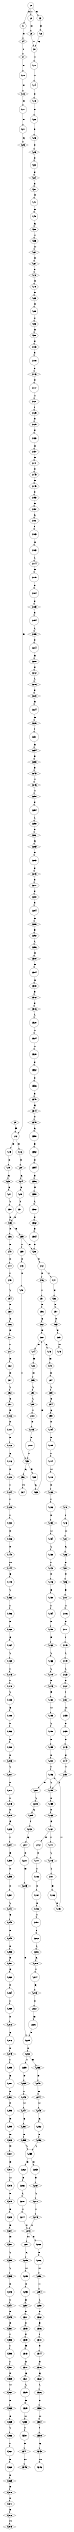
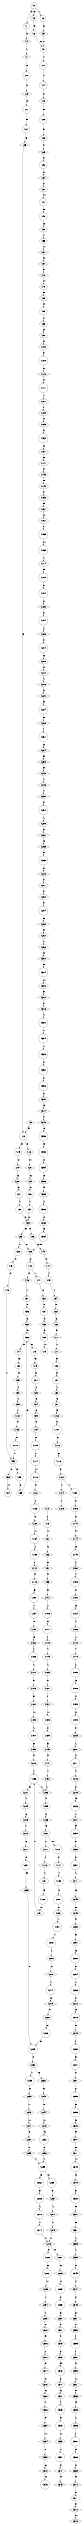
  strict digraph {
    node [shape=circle]
    S1 [shape=hexagon]
    S0
    S2
    S3 [shape=hexagon]
    S4 [shape=diamond]
    S5 [shape=diamond]
    S6
    S7 [shape=diamond]
    S8
    S10
    S11
    S9 [shape=diamond]
    S12
    S13 [shape=diamond]
    S14
    S15
    S16 [shape=hexagon]
    S17
    S18 [shape=hexagon]
    S19 [shape=hexagon]
    S20 [shape=diamond]
    S21
    S22
    S23 [shape=diamond]
    S24 [shape=diamond]
    S25 [shape=diamond]
    S26 [shape=hexagon]
    S27
    S28
    S29 [shape=diamond]
    S30
    S31
    S32
    S33 [shape=diamond]
    S34 [shape=diamond]
    S35 [shape=diamond]
    S36 [shape=hexagon]
    S37 [shape=hexagon]
    S38 [shape=hexagon]
    S39
    S40 [shape=hexagon]
    S41
    S42
    S43
    S44 [shape=hexagon]
    S45
    S46 [shape=diamond]
    S47
    S48
    S49
    S50 [shape=hexagon]
    S51 [shape=hexagon]
    S52 [shape=hexagon]
    S53 [shape=hexagon]
    S54 [shape=hexagon]
    S55 [shape=hexagon]
    S56
    S57
    S58 [shape=diamond]
    S59
    S60 [shape=hexagon]
    S61 [shape=diamond]
    S62 [shape=diamond]
    S63 [shape=diamond]
    S64
    S65 [shape=hexagon]
    S66 [shape=hexagon]
    S67 [shape=diamond]
    S68
    S69
    S71 [shape=diamond]
    S72 [shape=diamond]
    S73
    S74 [shape=hexagon]
    S75
    S70 [shape=diamond]
    S76
    S77 [shape=diamond]
    S78 [shape=hexagon]
    S79 [shape=hexagon]
    S80 [shape=hexagon]
    S81 [shape=diamond]
    S82
    S83 [shape=hexagon]
    S84
    S85 [shape=diamond]
    S86 [shape=diamond]
    S87
    S88
    S89 [shape=diamond]
    S90 [shape=diamond]
    S91 [shape=diamond]
    S92 [shape=diamond]
    S93 [shape=hexagon]
    S94 [shape=hexagon]
    S95 [shape=diamond]
    S96 [shape=diamond]
    S97 [shape=hexagon]
    S98 [shape=hexagon]
    S99 [shape=hexagon]
    S100 [shape=hexagon]
    S101 [shape=diamond]
    S102 [shape=diamond]
    S103 [shape=hexagon]
    S104 [shape=hexagon]
    S105 [shape=diamond]
    S106
    S107
    S108
    S109
    S110
    S111
    S112 [shape=hexagon]
    S113 [shape=diamond]
    S114
    S115 [shape=hexagon]
    S116
    S117
    S118
    S119 [shape=hexagon]
    S120 [shape=hexagon]
    S121 [shape=hexagon]
    S122 [shape=diamond]
    S123 [shape=hexagon]
    S124 [shape=diamond]
    S125 [shape=hexagon]
    S126
    S127 [shape=hexagon]
    S128 [shape=diamond]
    S129 [shape=hexagon]
    S130 [shape=diamond]
    S131 [shape=diamond]
    S132
    S133
    S134
    S135
    S136 [shape=hexagon]
    S137 [shape=hexagon]
    S138
    S139
    S140 [shape=hexagon]
    S141 [shape=hexagon]
    S142 [shape=hexagon]
    S143 [shape=hexagon]
    S144 [shape=diamond]
    S145 [shape=hexagon]
    S146 [shape=hexagon]
    S147 [shape=hexagon]
    S148
    S149 [shape=hexagon]
    S150
    S151 [shape=diamond]
    S152 [shape=diamond]
    S153 [shape=hexagon]
    S154
    S155 [shape=diamond]
    S156
    S157 [shape=hexagon]
    S158 [shape=hexagon]
    S159 [shape=hexagon]
    S160 [shape=hexagon]
    S161 [shape=hexagon]
    S162 [shape=diamond]
    S163 [shape=diamond]
    S164
    S165
    S166
    S167 [shape=hexagon]
    S168 [shape=hexagon]
    S169
    S170 [shape=diamond]
    S171 [shape=hexagon]
    S172
    S173 [shape=diamond]
    S174 [shape=hexagon]
    S175 [shape=diamond]
    S176 [shape=diamond]
    S177 [shape=hexagon]
    S178 [shape=hexagon]
    S179
    S180 [shape=hexagon]
    S181 [shape=hexagon]
    S182
    S183
    S184
    S185 [shape=hexagon]
    S186
    S187
    S188
    S189 [shape=diamond]
    S190
    S191 [shape=hexagon]
    S192 [shape=hexagon]
    S193
    S194
    S195 [shape=hexagon]
    S196
    S197
    S198
    S199 [shape=diamond]
    S200 [shape=hexagon]
    S201 [shape=hexagon]
    S202
    S203 [shape=diamond]
    S204
    S205 [shape=hexagon]
    S206 [shape=hexagon]
    S207 [shape=diamond]
    S208 [shape=hexagon]
    S209 [shape=hexagon]
    S210 [shape=diamond]
    S211
    S212 [shape=hexagon]
    S213 [shape=hexagon]
    S214
    S215 [shape=hexagon]
    S216 [shape=diamond]
    S217 [shape=hexagon]
    S218 [shape=diamond]
    S219 [shape=diamond]
    S220 [shape=diamond]
    S221
    S222 [shape=hexagon]
    S223
    S224
    S225 [shape=diamond]
    S226
    S227 [shape=diamond]
    S228 [shape=diamond]
    S229
    S230
    S231
    S232 [shape=hexagon]
    S233 [shape=hexagon]
    S234 [shape=diamond]
    S235
    S236 [shape=diamond]
    S237
    S238 [shape=diamond]
    S239 [shape=diamond]
    S240 [shape=hexagon]
    S241 [shape=diamond]
    S242 [shape=diamond]
    S243 [shape=hexagon]
    S244 [shape=diamond]
    S245 [shape=hexagon]
    S246 [shape=diamond]
    S247 [shape=diamond]
    S248 [shape=diamond]
    S249 [shape=hexagon]
    S250 [shape=diamond]
    S251 [shape=diamond]
    S252
    S253 [shape=hexagon]
    S254
    S255 [shape=diamond]
    S256 [shape=diamond]
    S257 [shape=hexagon]
    S258 [shape=hexagon]
    S259
    S260
    S261 [shape=diamond]
    S262
    S263
    S264
    S265 [shape=diamond]
    S266
    S267 [shape=diamond]
    S268
    S269
    S270
    S271 [shape=diamond]
    S272 [shape=diamond]
    S273 [shape=diamond]
    S274
    S275 [shape=diamond]
    S276
    S277 [shape=hexagon]
    S278 [shape=diamond]
    S279 [shape=diamond]
    S280 [shape=hexagon]
    S281 [shape=hexagon]
    S282
    S283
    S284
    S285 [shape=diamond]
    S286
    S287
    S288 [shape=diamond]
    S289
    S290 [shape=diamond]
    S291 [shape=diamond]
    S292 [shape=hexagon]
    S293
    S294 [shape=diamond]
    S295
    S296 [shape=hexagon]
    S297 [shape=diamond]
    S298 [shape=hexagon]
    S299
    S300 [shape=diamond]
    S301 [shape=hexagon]
    S302 [shape=hexagon]
    S303 [shape=hexagon]
    S304
    S305 [shape=hexagon]
    S306 [shape=hexagon]
    S307 [shape=hexagon]
    S308 [shape=hexagon]
    S309 [shape=hexagon]
    S310 [shape=hexagon]
    S311 [shape=hexagon]
    S312 [shape=diamond]
    S313
    S314 [shape=hexagon]
    S315
    S316 [shape=diamond]
    S317 [shape=hexagon]
    S318 [shape=diamond]
    S319 [shape=hexagon]
    S320
    S321 [shape=hexagon]
    S322 [shape=hexagon]
    S323
    S324
    S325
    S326 [shape=hexagon]
    S327 [shape=diamond]
    S328
    S329
    S330 [shape=diamond]
    S331 [shape=hexagon]
    S332
    S333 [shape=hexagon]
    S334 [shape=diamond]
    S335 [shape=diamond]
    S336
    S337
    S338 [shape=diamond]
    S339 [shape=diamond]
    S340 [shape=hexagon]
    S341 [shape=diamond]
    S342 [shape=diamond]
    S343
    S344 [shape=diamond]
    S345 [shape=diamond]
    S346
    S347 [shape=diamond]
    S348 [shape=diamond]
    S349 [shape=diamond]
    S350
    S351 [shape=diamond]
    S352
    S353 [shape=hexagon]
    S354
    S355
    S356 [shape=hexagon]
    S357 [shape=hexagon]
    S358 [shape=hexagon]
    S359 [shape=hexagon]
    S360
    S361 [shape=diamond]
    S362 [shape=hexagon]
    S363 [shape=diamond]
    S364
    S365 [shape=hexagon]
    S366 [shape=hexagon]
    S367
    S368
    S369 [shape=diamond]
    S370 [shape=diamond]
    S371 [shape=hexagon]
    S372 [shape=diamond]
    S373 [shape=diamond]
    S1 -> S4 [label=A]
    S0 -> S1 [label=A]
    S0 -> S2 [label=V]
    S0 -> S3 [label=N]
    S2 -> S5 [label=K]
    S3 -> S6 [label=R]
    S4 -> S7 [label=I]
    S5 -> S8 [label=V]
    S6 -> S8 [label=G]
    S7 -> S10 [label=L]
    S8 -> S11 [label=V]
    S10 -> S13 [label=A]
    S11 -> S14 [label=V]
    S9 -> S12 [label=E]
    S12 -> S15 [label=R]
    S12 -> S16 [label=Q]
    S13 -> S17 [label=N]
    S14 -> S18 [label=L]
    S15 -> S19 [label=L]
    S16 -> S20 [label=M]
    S17 -> S21 [label=R]
    S18 -> S22 [label=D]
    S19 -> S23 [label=G]
    S20 -> S24 [label=G]
    S21 -> S25 [label=G]
    S22 -> S26 [label=P]
    S23 -> S27 [label=C]
    S24 -> S28 [label=C]
    S25 -> S12 [label=E]
    S26 -> S29 [label=L]
    S27 -> S30 [label=S]
    S28 -> S31 [label=S]
    S29 -> S32 [label=L]
    S30 -> S33 [label=L]
    S31 -> S33 [label=L]
    S32 -> S34 [label=T]
    S33 -> S35 [label=F]
    S33 -> S36 [label=L]
    S34 -> S37 [label=L]
    S35 -> S38 [label=F]
    S35 -> S39 [label=V]
    S36 -> S40 [label=F]
    S37 -> S41 [label=M]
    S38 -> S42 [label=L]
    S39 -> S43 [label=L]
    S40 -> S44 [label=L]
    S41 -> S45 [label=N]
    S42 -> S46 [label=A]
    S42 -> S47 [label=V]
    S43 -> S48 [label=L]
    S44 -> S49 [label=V]
    S45 -> S50 [label=G]
    S46 -> S51 [label=V]
    S47 -> S52 [label=T]
    S48 -> S53 [label=V]
    S49 -> S54 [label=S]
    S50 -> S55 [label=V]
    S51 -> S56 [label=F]
    S52 -> S57 [label=L]
    S53 -> S58 [label=C]
    S53 -> S59 [label=F]
    S54 -> S60 [label=F]
    S55 -> S61 [label=W]
    S56 -> S62 [label=C]
    S57 -> S63 [label=L]
    S58 -> S64 [label=M]
    S59 -> S65 [label=C]
    S60 -> S66 [label=C]
    S61 -> S67 [label=K]
    S62 -> S68 [label=R]
    S63 -> S69 [label=T]
    S65 -> S68 [label=R]
    S66 -> S71 [label=R]
    S67 -> S72 [label=L]
    S68 -> S73 [label=G]
    S68 -> S74 [label=A]
    S69 -> S75 [label=W]
    S71 -> S77 [label=V]
    S72 -> S78 [label=M]
    S73 -> S79 [label=H]
    S74 -> S80 [label=H]
    S70 -> S76 [label=I]
    S76 -> S81 [label=W]
    S77 -> S82 [label=R]
    S78 -> S83 [label=E]
    S79 -> S84 [label=K]
    S80 -> S85 [label=K]
    S81 -> S86 [label=C]
    S82 -> S87 [label=K]
    S83 -> S88 [label=K]
    S84 -> S89 [label=S]
    S85 -> S90 [label=S]
    S86 -> S91 [label=T]
    S87 -> S92 [label=S]
    S88 -> S93 [label=Y]
    S89 -> S94 [label=C]
    S90 -> S95 [label=S]
    S91 -> S96 [label=A]
    S92 -> S97 [label=C]
    S93 -> S98 [label=K]
    S94 -> S99 [label=C]
    S95 -> S100 [label=V]
    S96 -> S101 [label=F]
    S97 -> S102 [label=F]
    S98 -> S103 [label=A]
    S99 -> S104 [label=L]
    S100 -> S105 [label=L]
    S101 -> S106 [label=V]
    S102 -> S107 [label=L]
    S103 -> S108 [label=L]
    S104 -> S109 [label=L]
    S105 -> S110 [label=L]
    S106 -> S111 [label=T]
    S107 -> S112 [label=A]
    S108 -> S113 [label=P]
    S109 -> S114 [label=V]
    S110 -> S53 [label=V]
    S111 -> S115 [label=I]
    S112 -> S116 [label=G]
    S113 -> S117 [label=A]
    S114 -> S118 [label=W]
    S115 -> S119 [label=S]
    S116 -> S120 [label=T]
    S117 -> S121 [label=V]
    S118 -> S122 [label=A]
    S119 -> S123 [label=S]
    S120 -> S124 [label=V]
    S121 -> S125 [label=I]
    S122 -> S126 [label=I]
    S123 -> S127 [label=L]
    S124 -> S128 [label=I]
    S125 -> S129 [label=A]
    S126 -> S130 [label=A]
    S127 -> S131 [label=I]
-   S128 -> S132 [label=V]
+   S120 -> S132 [label=V]
    S129 -> S133 [label=A]
    S130 -> S134 [label=W]
    S131 -> S135 [label=W]
    S132 -> S136 [label=A]
    S133 -> S137 [label=K]
    S134 -> S138 [label=S]
    S135 -> S139 [label=L]
    S136 -> S140 [label=A]
    S137 -> S141 [label=K]
    S138 -> S142 [label=I]
    S139 -> S143 [label=F]
    S140 -> S144 [label=M]
    S141 -> S145 [label=A]
    S142 -> S146 [label=T]
    S143 -> S147 [label=A]
    S144 -> S148 [label=G]
    S145 -> S149 [label=K]
    S146 -> S150 [label=F]
    S147 -> S151 [label=V]
    S148 -> S152 [label=S]
    S149 -> S153 [label=L]
    S150 -> S154 [label=V]
    S151 -> S155 [label=S]
    S152 -> S156 [label=V]
    S153 -> S157 [label=N]
    S154 -> S158 [label=L]
    S155 -> S159 [label=L]
    S156 -> S160 [label=T]
    S157 -> S161 [label=C]
    S158 -> S162 [label=F]
    S159 -> S163 [label=L]
    S160 -> S164 [label=G]
    S161 -> S165 [label=I]
    S162 -> S166 [label=S]
    S163 -> S167 [label=G]
    S164 -> S168 [label=S]
    S165 -> S169 [label=M]
    S166 -> S170 [label=S]
    S167 -> S171 [label=V]
    S167 -> S172 [label=M]
    S168 -> S173 [label=V]
    S169 -> S174 [label=S]
    S170 -> S175 [label=L]
    S171 -> S176 [label=S]
    S172 -> S177 [label=L]
    S173 -> S178 [label=V]
    S174 -> S179 [label=K]
    S175 -> S180 [label=F]
    S176 -> S181 [label=S]
    S177 -> S182 [label=I]
    S178 -> S183 [label=S]
    S179 -> S184 [label=L]
    S180 -> S185 [label=W]
    S181 -> S186 [label=F]
    S182 -> S187 [label=L]
    S183 -> S188 [label=G]
    S184 -> S189 [label=L]
    S185 -> S190 [label=S]
    S186 -> S191 [label=A]
    S187 -> S192 [label=A]
    S188 -> S193 [label=Y]
    S189 -> S194 [label=L]
    S190 -> S195 [label=F]
    S191 -> S196 [label=V]
    S192 -> S197 [label=V]
    S193 -> S198 [label=A]
    S194 -> S199 [label=S]
    S195 -> S200 [label=A]
    S196 -> S155 [label=S]
    S196 -> S201 [label=F]
    S197 -> S202 [label=I]
    S198 -> S203 [label=L]
    S199 -> S204 [label=L]
    S200 -> S196 [label=V]
    S201 -> S205 [label=S]
    S202 -> S206 [label=S]
    S203 -> S207 [label=S]
    S204 -> S208 [label=N]
    S205 -> S209 [label=C]
    S206 -> S210 [label=C]
    S207 -> S211 [label=Y]
    S208 -> S212 [label=A]
    S209 -> S213 [label=I]
    S210 -> S214 [label=V]
    S211 -> S215 [label=Y]
    S212 -> S216 [label=S]
    S213 -> S217 [label=G]
    S214 -> S218 [label=G]
    S215 -> S219 [label=L]
    S216 -> S220 [label=T]
    S217 -> S221 [label=L]
    S218 -> S222 [label=L]
    S219 -> S223 [label=G]
    S220 -> S224 [label=N]
    S221 -> S225 [label=H]
    S222 -> S226 [label=H]
    S223 -> S227 [label=V]
    S224 -> S228 [label=H]
    S225 -> S229 [label=Q]
    S226 -> S229 [label=Q]
    S227 -> S230 [label=F]
    S228 -> S231 [label=I]
    S229 -> S232 [label=L]
    S230 -> S233 [label=L]
    S231 -> S234 [label=N]
    S232 -> S235 [label=V]
    S232 -> S236 [label=F]
    S233 -> S237 [label=L]
    S234 -> S238 [label=R]
    S235 -> S239 [label=D]
    S236 -> S240 [label=D]
    S237 -> S241 [label=S]
    S238 -> S242 [label=F]
    S239 -> S243 [label=V]
    S240 -> S244 [label=K]
    S241 -> S245 [label=G]
    S242 -> S246 [label=V]
    S243 -> S247 [label=W]
    S244 -> S248 [label=W]
    S245 -> S249 [label=F]
    S246 -> S250 [label=V]
    S247 -> S251 [label=G]
    S248 -> S252 [label=G]
    S249 -> S253 [label=T]
    S250 -> S254 [label=L]
    S251 -> S255 [label=P]
    S252 -> S256 [label=P]
    S253 -> S257 [label=F]
    S254 -> S258 [label=S]
    S255 -> S259 [label=S]
    S256 -> S259 [label=S]
    S257 -> S260 [label=G]
    S258 -> S261 [label=T]
    S259 -> S262 [label=R]
    S259 -> S263 [label=K]
    S260 -> S264 [label=L]
    S261 -> S265 [label=G]
    S262 -> S266 [label=P]
    S263 -> S267 [label=P]
    S264 -> S268 [label=V]
    S265 -> S269 [label=A]
    S266 -> S270 [label=S]
    S267 -> S271 [label=S]
    S268 -> S272 [label=L]
    S269 -> S273 [label=T]
    S270 -> S274 [label=V]
    S271 -> S275 [label=V]
    S272 -> S276 [label=C]
    S273 -> S277 [label=L]
    S274 -> S278 [label=Y]
    S275 -> S278 [label=Y]
    S276 -> S279 [label=T]
    S277 -> S280 [label=L]
    S278 -> S281 [label=M]
    S278 -> S282 [label=L]
    S279 -> S283 [label=I]
    S280 -> S284 [label=L]
    S281 -> S285 [label=G]
    S282 -> S286 [label=E]
    S283 -> S287 [label=F]
    S284 -> S288 [label=N]
    S285 -> S289 [label=W]
    S286 -> S290 [label=W]
    S287 -> S291 [label=L]
    S288 -> S292 [label=R]
    S289 -> S293 [label=L]
    S290 -> S294 [label=V]
    S291 -> S295 [label=L]
    S292 -> S296 [label=S]
    S293 -> S297 [label=R]
    S294 -> S298 [label=S]
    S295 -> S299 [label=R]
    S296 -> S300 [label=K]
    S297 -> S301 [label=L]
    S298 -> S302 [label=L]
    S299 -> S303 [label=N]
    S300 -> S304 [label=K]
    S301 -> S305 [label=L]
    S302 -> S306 [label=F]
    S303 -> S307 [label=N]
    S304 -> S308 [label=M]
    S305 -> S309 [label=L]
    S306 -> S310 [label=I]
    S307 -> S311 [label=R]
    S308 -> S312 [label=F]
    S309 -> S313 [label=H]
    S310 -> S314 [label=T]
    S311 -> S315 [label=W]
    S312 -> S316 [label=L]
    S313 -> S317 [label=T]
    S314 -> S318 [label=A]
    S315 -> S319 [label=D]
    S316 -> S320 [label=S]
    S317 -> S321 [label=G]
    S318 -> S322 [label=G]
    S319 -> S323 [label=P]
    S320 -> S324 [label=V]
    S321 -> S325 [label=S]
    S322 -> S326 [label=S]
    S323 -> S327 [label=R]
    S324 -> S328 [label=V]
    S325 -> S329 [label=N]
    S326 -> S330 [label=T]
    S327 -> S331 [label=N]
    S328 -> S332 [label=L]
    S329 -> S333 [label=W]
    S330 -> S334 [label=W]
    S331 -> S335 [label=S]
    S332 -> S336 [label=L]
    S333 -> S337 [label=V]
    S334 -> S338 [label=I]
    S335 -> S339 [label=S]
    S336 -> S340 [label=T]
    S337 -> S341 [label=A]
    S338 -> S342 [label=G]
    S339 -> S343 [label=T]
    S340 -> S344 [label=G]
    S341 -> S345 [label=M]
    S342 -> S346 [label=M]
    S343 -> S347 [label=Y]
    S344 -> S348 [label=Y]
    S347 -> S349 [label=L]
    S348 -> S350 [label=C]
    S349 -> S351 [label=D]
    S350 -> S352 [label=R]
    S351 -> S353 [label=V]
    S352 -> S354 [label=A]
    S353 -> S355 [label=I]
    S354 -> S356 [label=R]
    S355 -> S357 [label=I]
    S356 -> S358 [label=K]
    S357 -> S359 [label=A]
    S358 -> S360 [label=S]
    S359 -> S361 [label=W]
    S360 -> S362 [label=L]
    S361 -> S363 [label=T]
    S362 -> S364 [label=F]
    S363 -> S365 [label=Q]
    S364 -> S38 [label=F]
    S365 -> S366 [label=S]
    S366 -> S367 [label=I]
    S367 -> S368 [label=A]
    S368 -> S369 [label=T]
    S369 -> S370 [label=K]
    S370 -> S371 [label=L]
    S371 -> S372 [label=P]
    S372 -> S373 [label=M]
  }
